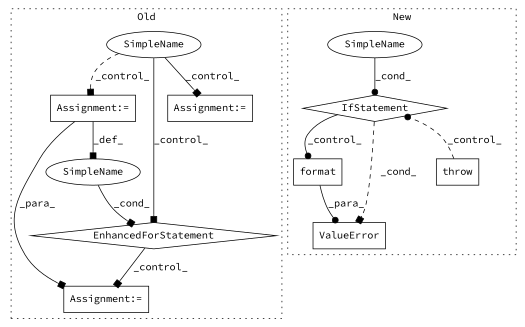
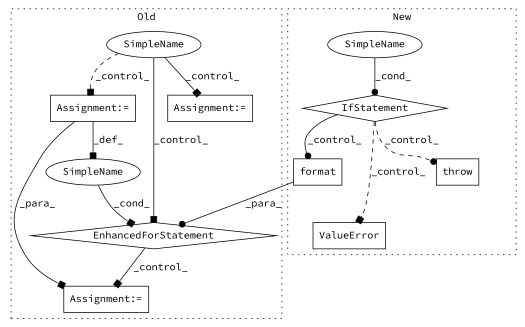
  digraph {
    fontname="Source Code Pro"
    node [a=7 fontname="Source Code Pro" shape=box]
    edge [arrowhead=box fontname="Source Code Pro" style=solid]
    n1 [a=70 l="63,2" label=EnhancedForStatement s="1285,1377" shape=diamond]
    n2 [l="63,2" label="Assignment:=" s="1285,1377"]
    n3 [l=14 label="Assignment:=" s=1402]
    n4 [a=42 l=1 label=SimpleName s=1352 shape=ellipse]
    n5 [a=42 label=SimpleName shape=ellipse]
    n6 [l="57,2" label="Assignment:=" s="1752,1818"]
    n7 [a=32 l="7,1" label=format s="2031,2046"]
    n8 [a=25 l="4,2" label=IfStatement s="1895,1967" shape=diamond]
    n9 [a=42 label=SimpleName shape=ellipse]
    n10 [a=53 l=6 label=throw s=1979]
    n11 [a=32 l="11,1" label=ValueError s="1985,2047"]
    subgraph cluster_1 {
      label=Old
      style=dotted
      n1
      n2
      n3
      n4
      n5
      n6
    }
    subgraph cluster_2 {
      label=New
      style=dotted
      n7
      n8
      n9
      n10
      n11
    }
    n1 -> n3 [label=_control_]
    n2 -> n3 [label=_para_]
    n2 -> n4 [label=_def_]
    n4 -> n1 [label=_cond_]
    n5 -> n1 [label=_control_]
    n5 -> n2 [label=_control_ style=dashed]
    n5 -> n6 [label=_control_]
-   n7 -> n11 [arrowhead=dot label=_para_]
+   n7 -> n1 [arrowhead=dot label=_para_]
    n8 -> n7 [arrowhead=dot label=_control_]
-   n10 -> n8 [arrowhead=dot label=_control_ style=dashed]
-   n8 -> n11 [label=_cond_ style=dashed]
+   n8 -> n10 [arrowhead=dot label=_control_ style=dashed]
+   n8 -> n11 [label=_control_ style=dashed]
    n9 -> n8 [arrowhead=dot label=_cond_]
  }
